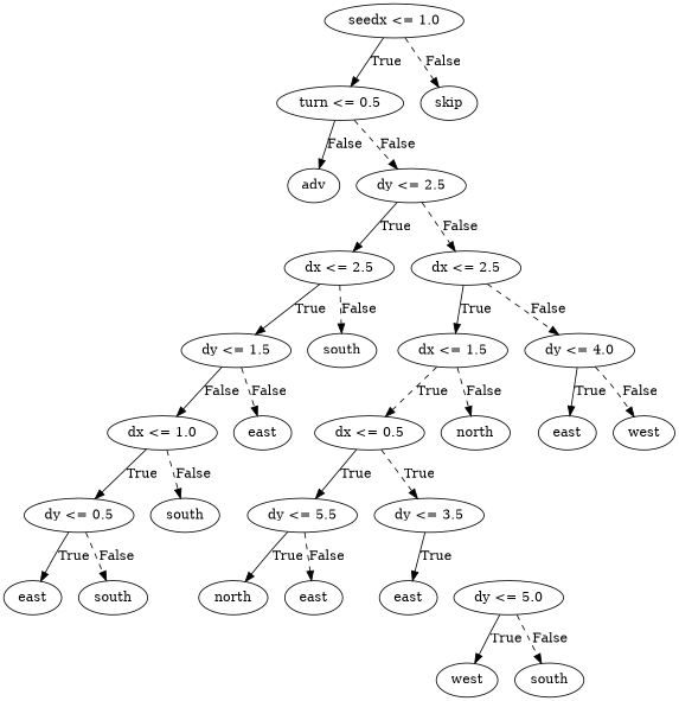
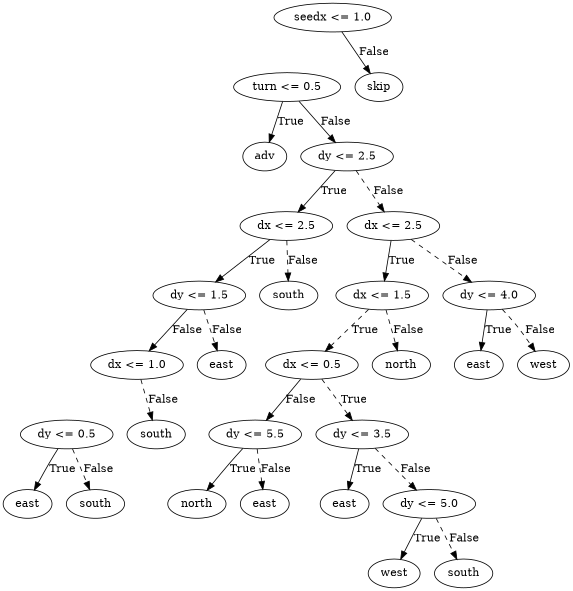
  digraph {
    edge [style=dashed]
    n1 [label="seedx <= 1.0"]
    n2 [label="turn <= 0.5"]
    n3 [label=skip]
    n4 [label=adv]
    n5 [label="dy <= 2.5"]
    n6 [label="dx <= 2.5"]
    n7 [label="dx <= 2.5"]
    n8 [label="dy <= 1.5"]
    n9 [label=south]
    n10 [label="dx <= 1.5"]
    n11 [label="dy <= 4.0"]
    n12 [label="dx <= 1.0"]
    n13 [label=east]
    n14 [label="dy <= 0.5"]
    n15 [label=south]
    n16 [label=east]
    n17 [label=south]
    n18 [label="dx <= 0.5"]
    n19 [label=north]
    n20 [label=east]
    n21 [label=west]
    n22 [label="dy <= 5.5"]
    n23 [label="dy <= 3.5"]
    n24 [label=north]
    n25 [label=east]
    n26 [label=east]
    n27 [label="dy <= 5.0"]
    n28 [label=west]
    n29 [label=south]
-   n1 -> n2 [label=True style=""]
-   n1 -> n3 [label=False]
-   n2 -> n4 [label=False style=""]
-   n2 -> n5 [label=False]
+   n1 -> n3 [label=False style=solid]
+   n2 -> n4 [label=True style=""]
+   n2 -> n5 [label=False style=solid]
    n5 -> n6 [label=True style=""]
    n5 -> n7 [label=False]
    n6 -> n8 [label=True style=""]
    n6 -> n9 [label=False]
    n7 -> n10 [label=True style=""]
    n7 -> n11 [label=False]
    n8 -> n12 [label=False style=""]
    n8 -> n13 [label=False]
    n10 -> n18 [label=True]
    n10 -> n19 [label=False]
    n11 -> n20 [label=True style=""]
    n11 -> n21 [label=False]
-   n12 -> n14 [label=True style=""]
    n12 -> n15 [label=False]
    n14 -> n16 [label=True style=""]
    n14 -> n17 [label=False]
-   n18 -> n22 [label=True style=""]
+   n18 -> n22 [label=False style=""]
    n18 -> n23 [label=True]
    n22 -> n24 [label=True style=""]
    n22 -> n25 [label=False]
    n23 -> n26 [label=True style=""]
+   n23 -> n27 [label=False]
    n27 -> n28 [label=True style=""]
    n27 -> n29 [label=False]
  }
